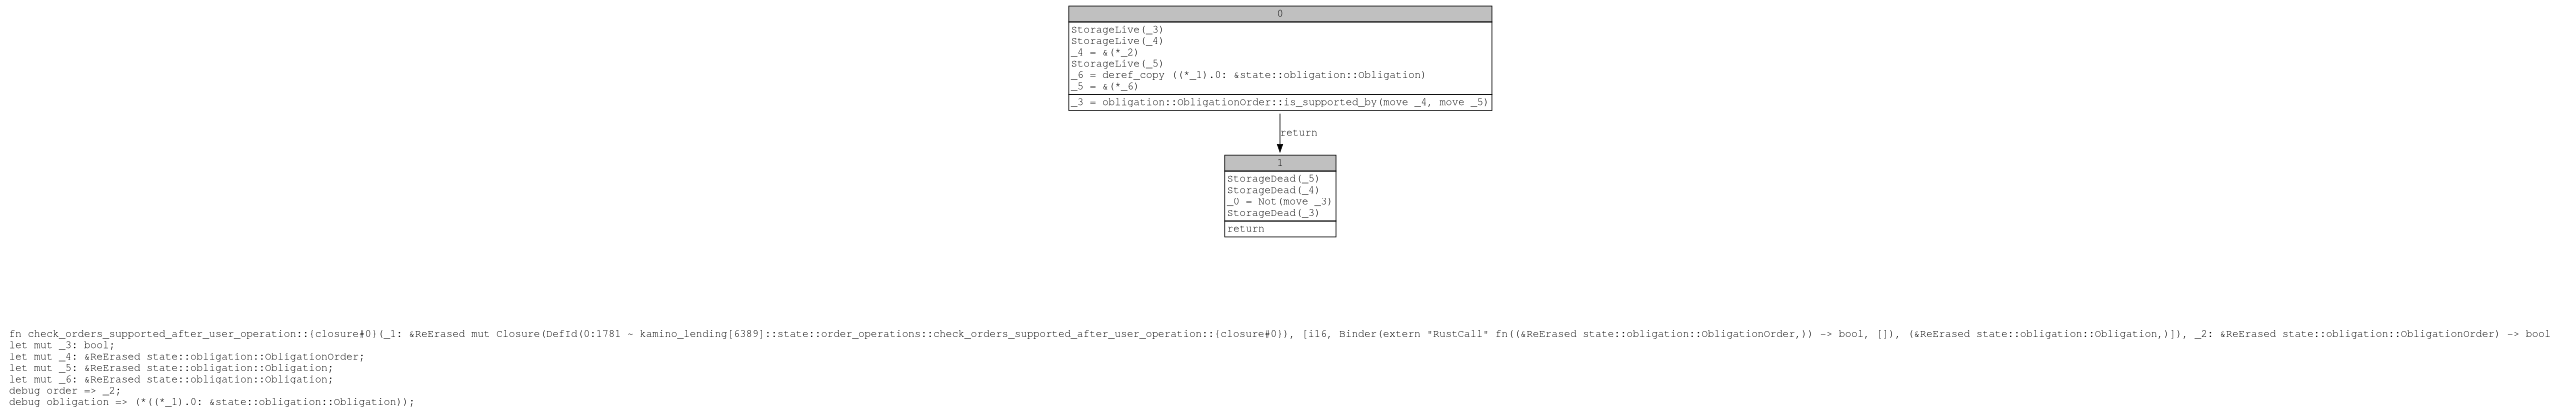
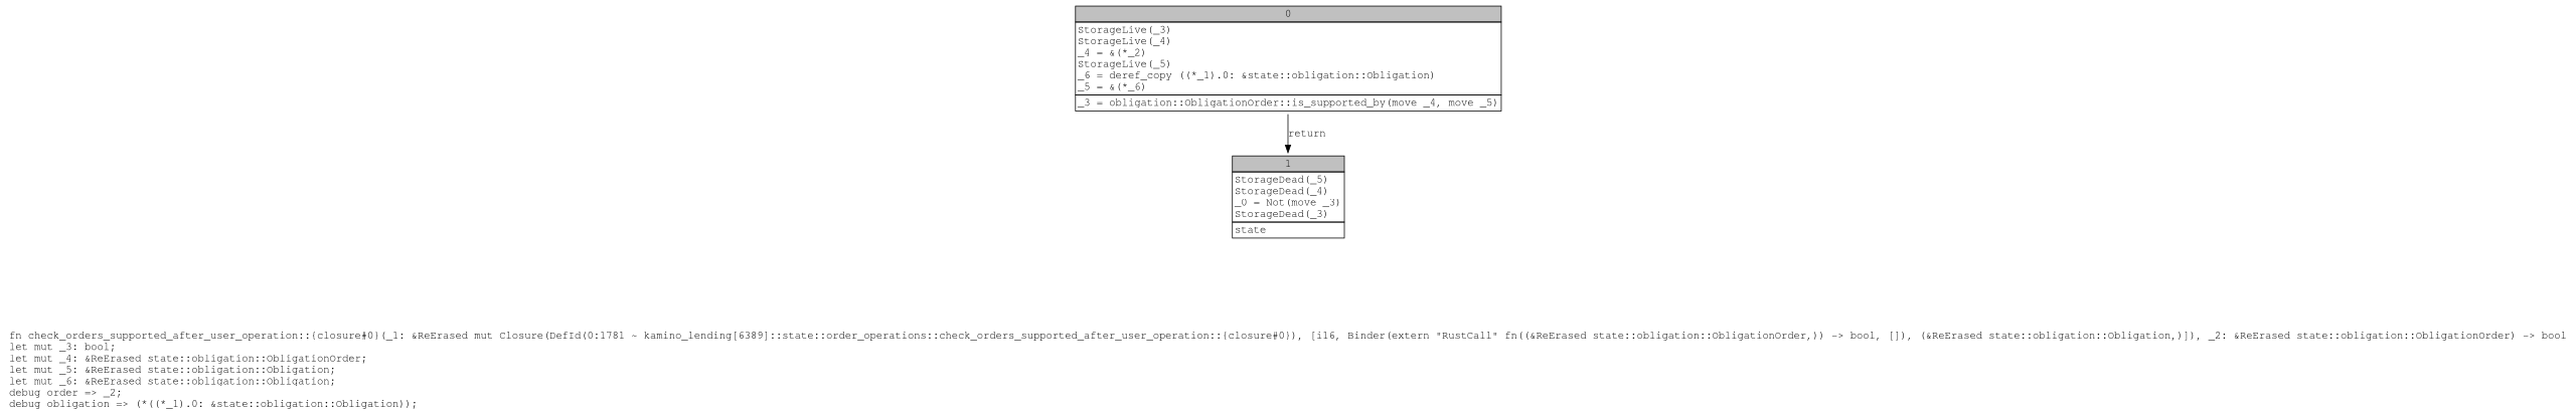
  digraph {
    fontname="Courier, monospace"
    label=<fn check_orders_supported_after_user_operation::{closure#0}(_1: &amp;ReErased mut Closure(DefId(0:1781 ~ kamino_lending[6389]::state::order_operations::check_orders_supported_after_user_operation::{closure#0}), [i16, Binder(extern &quot;RustCall&quot; fn((&amp;ReErased state::obligation::ObligationOrder,)) -&gt; bool, []), (&amp;ReErased state::obligation::Obligation,)]), _2: &amp;ReErased state::obligation::ObligationOrder) -&gt; bool<br align="left"/>let mut _3: bool;<br align="left"/>let mut _4: &amp;ReErased state::obligation::ObligationOrder;<br align="left"/>let mut _5: &amp;ReErased state::obligation::Obligation;<br align="left"/>let mut _6: &amp;ReErased state::obligation::Obligation;<br align="left"/>debug order =&gt; _2;<br align="left"/>debug obligation =&gt; (*((*_1).0: &amp;state::obligation::Obligation));<br align="left"/>>
    node [fontname="Courier, monospace" shape=none]
    n1 [label=<<table border="0" cellborder="1" cellspacing="0"><tr><td bgcolor="gray" align="center" colspan="1">0</td></tr><tr><td align="left" balign="left">StorageLive(_3)<br/>StorageLive(_4)<br/>_4 = &amp;(*_2)<br/>StorageLive(_5)<br/>_6 = deref_copy ((*_1).0: &amp;state::obligation::Obligation)<br/>_5 = &amp;(*_6)<br/></td></tr><tr><td align="left">_3 = obligation::ObligationOrder::is_supported_by(move _4, move _5)</td></tr></table>>]
-   n2 [label=<<table border="0" cellborder="1" cellspacing="0"><tr><td bgcolor="gray" align="center" colspan="1">1</td></tr><tr><td align="left" balign="left">StorageDead(_5)<br/>StorageDead(_4)<br/>_0 = Not(move _3)<br/>StorageDead(_3)<br/></td></tr><tr><td align="left">return</td></tr></table>>]
+   n2 [label=<<table border="0" cellborder="1" cellspacing="0"><tr><td bgcolor="gray" align="center" colspan="1">1</td></tr><tr><td align="left" balign="left">StorageDead(_5)<br/>StorageDead(_4)<br/>_0 = Not(move _3)<br/>StorageDead(_3)<br/></td></tr><tr><td align="left">state</td></tr></table>>]
    n1 -> n2 [fontname="Courier, monospace" label=return arrowhead=normal]
  }
